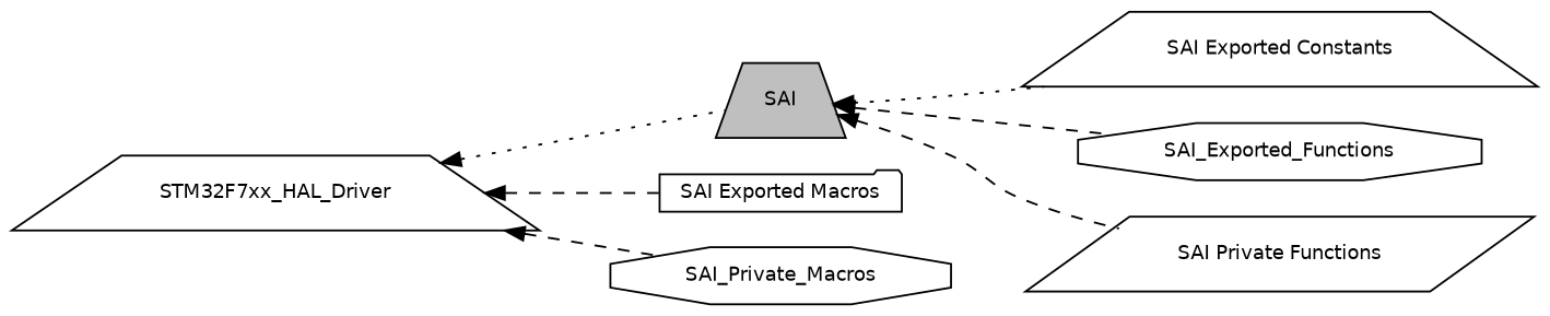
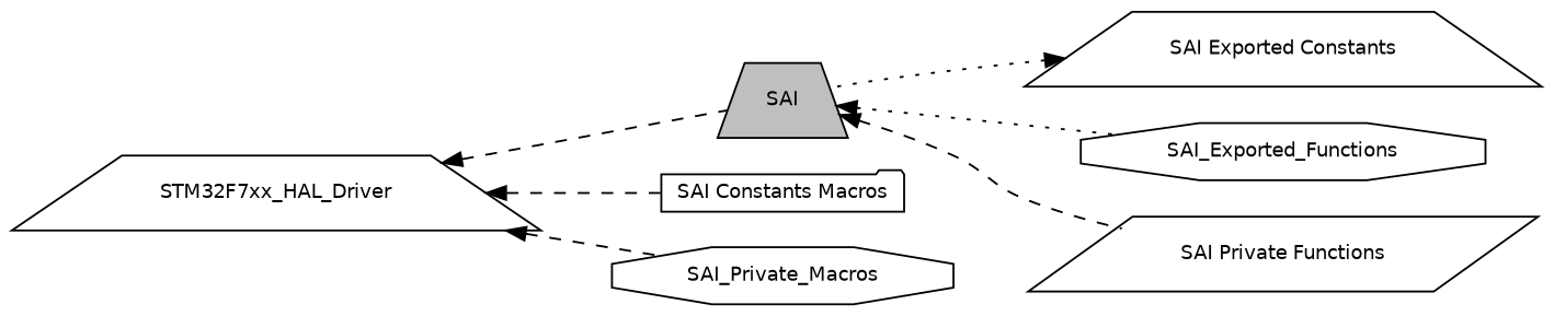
  digraph {
    rankdir=LR
    node [color=black fillcolor=white fontname=Helvetica fontsize=10 shape=trapezium style=filled]
    edge [dir=back fontname=Helvetica fontsize=10 labelfontname=Helvetica labelfontsize=10 shape=plaintext style=dotted]
    n1 [fillcolor=grey75 fontcolor=black height=0.2 label=SAI width=0.4]
    n2 [height=0.2 label="SAI Exported Constants" width=0.4]
    n3 [height=0.2 label=SAI_Exported_Functions shape=octagon width=0.4]
    n4 [height=0.2 label="SAI Private Functions" shape=parallelogram width=0.4]
-   n5 [height=0.2 label="SAI Exported Macros" shape=folder width=0.4]
+   n5 [height=0.2 label="SAI Constants Macros" shape=folder width=0.4]
    n6 [height=0.2 label=SAI_Private_Macros shape=octagon width=0.4]
    n7 [height=0.2 label=STM32F7xx_HAL_Driver width=0.4]
-   n1 -> n2
-   n1 -> n3 [style=dashed]
+   n2 -> n1
+   n1 -> n3
    n1 -> n4 [style=dashed]
-   n7 -> n1
+   n7 -> n1 [style=dashed]
    n7 -> n5 [style=dashed]
    n7 -> n6 [style=dashed]
  }
